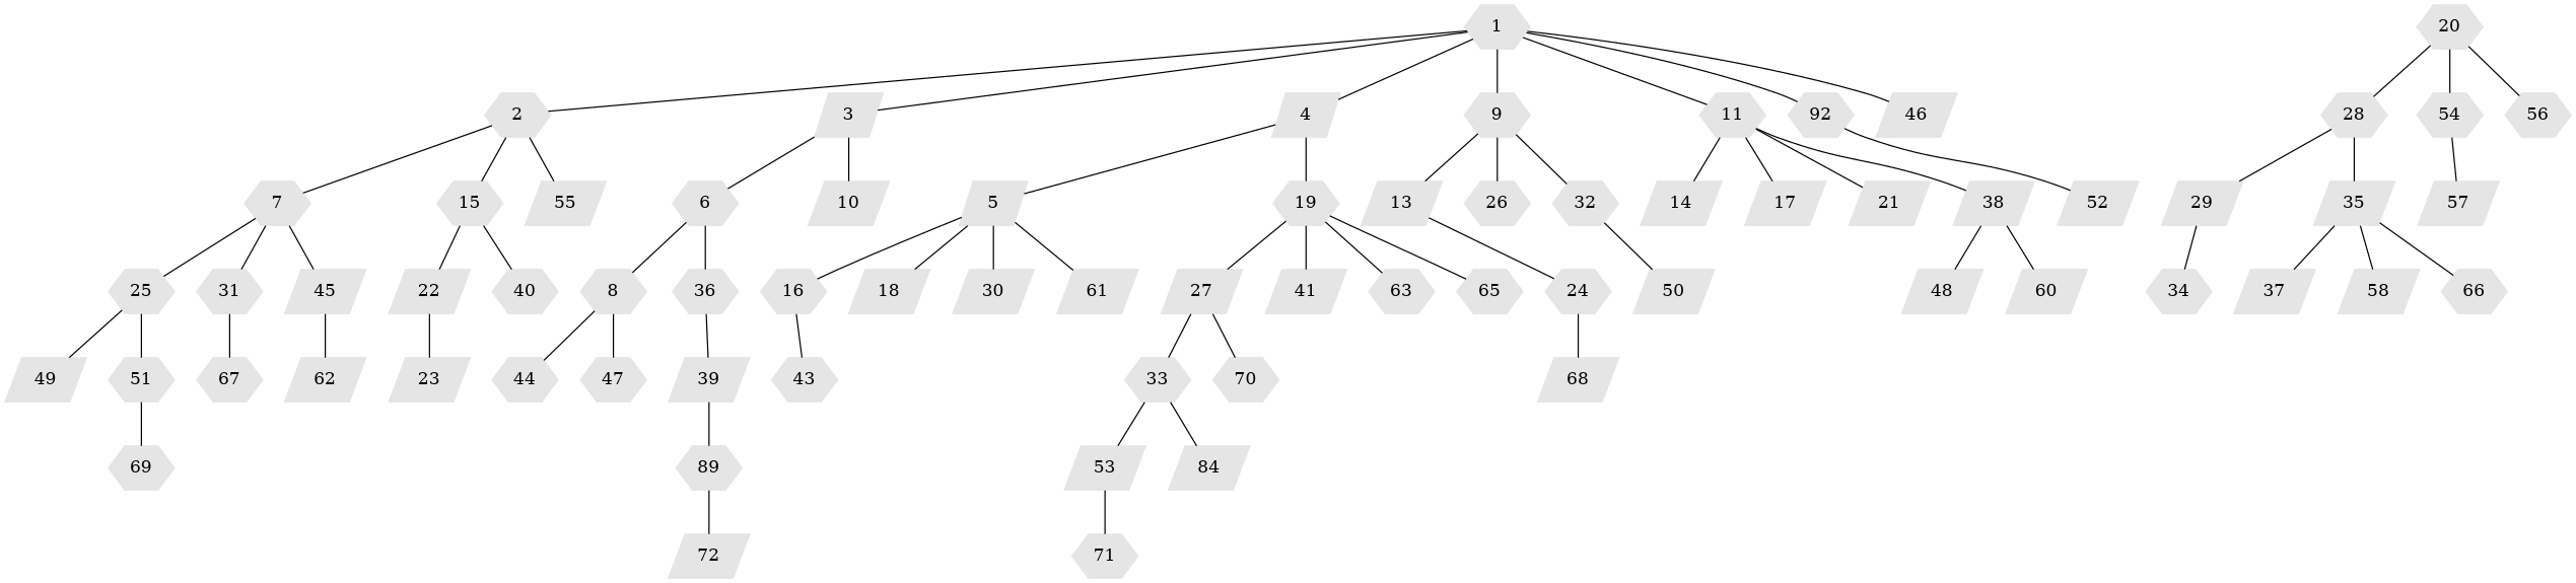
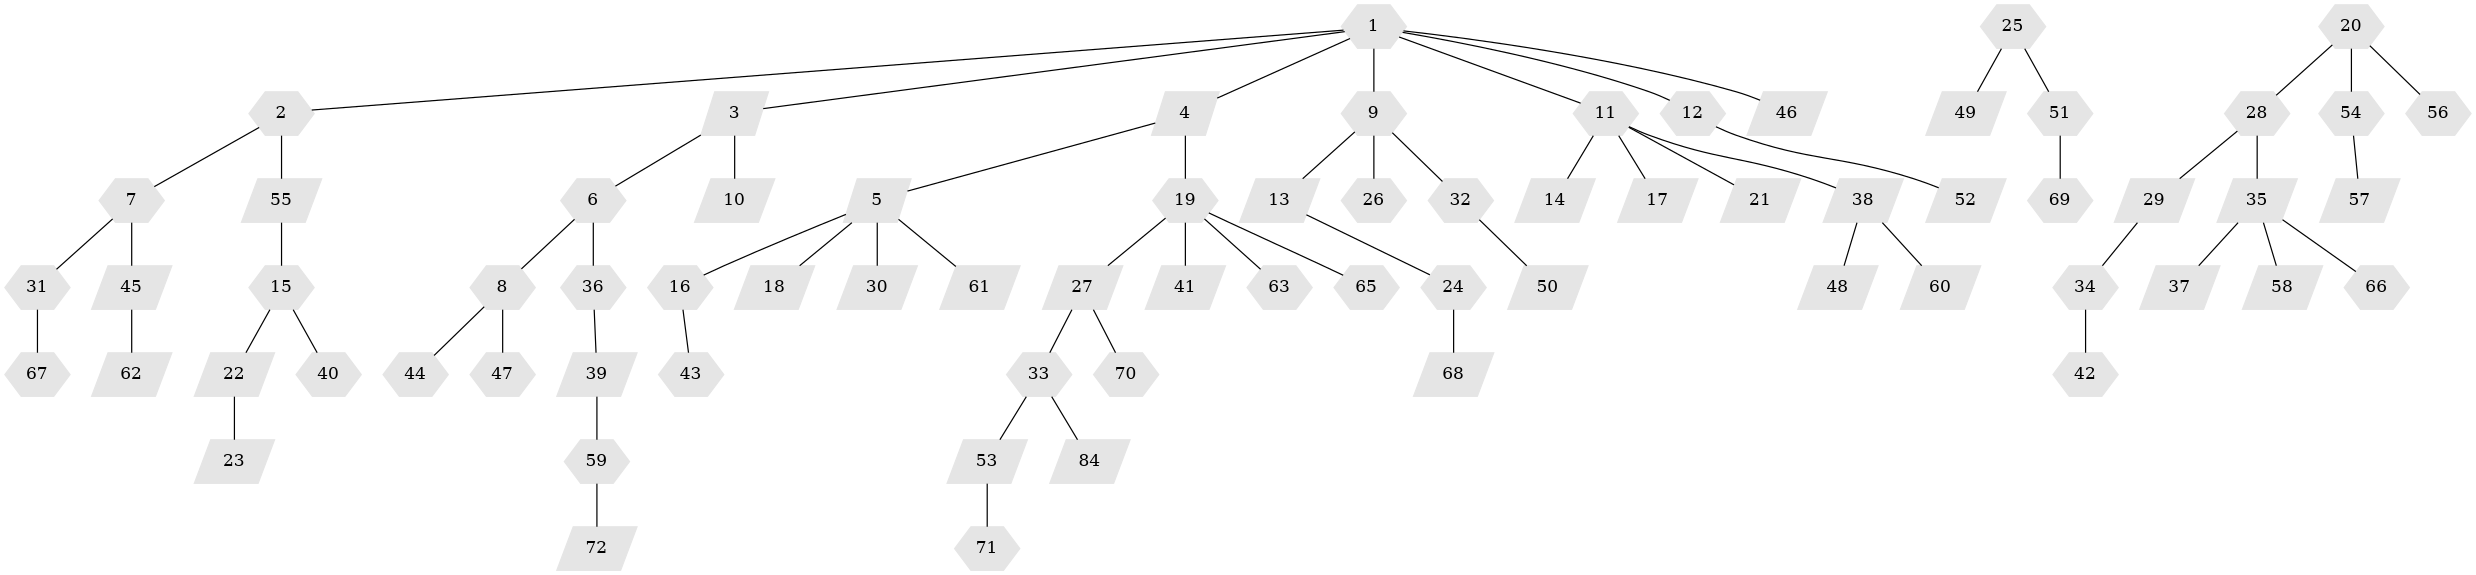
  graph {
    node [color=gray90 shape=hexagon style=filled]
    1
    2
    3 [shape=parallelogram]
    4 [shape=parallelogram]
    9
    11
-   12 [label=92]
+   12
    46 [shape=parallelogram]
    7
    15
    55 [shape=parallelogram]
    6
    10 [shape=parallelogram]
    5 [shape=parallelogram]
    19
    13 [shape=parallelogram]
    26
    32
    14 [shape=parallelogram]
    17 [shape=parallelogram]
    21 [shape=parallelogram]
    38 [shape=parallelogram]
    52 [shape=parallelogram]
    25
    31
    45 [shape=parallelogram]
    22 [shape=parallelogram]
    40
    8
    36
    16
    18 [shape=parallelogram]
    30 [shape=parallelogram]
    61 [shape=parallelogram]
    27 [shape=parallelogram]
    41 [shape=parallelogram]
    63
    65
    43
    44
    47
    39 [shape=parallelogram]
    49 [shape=parallelogram]
    51
    67
    62 [shape=parallelogram]
    24
    20
    28
    54
    56
    50 [shape=parallelogram]
    48 [shape=parallelogram]
    60 [shape=parallelogram]
    68 [shape=parallelogram]
    23 [shape=parallelogram]
    33
    70
    29 [shape=parallelogram]
    35 [shape=parallelogram]
    57 [shape=parallelogram]
    69
    53 [shape=parallelogram]
    n64 [label=84 shape=parallelogram]
    34
    37 [shape=parallelogram]
    58 [shape=parallelogram]
    66
+   42
    71
-   59 [label=89]
+   59
    72 [shape=parallelogram]
    1 -- 2
    1 -- 3
    1 -- 4
    1 -- 9
    1 -- 11
    1 -- 12
    1 -- 46
    2 -- 7
-   2 -- 15
+   55 -- 15
    2 -- 55
    3 -- 6
    3 -- 10
    4 -- 5
    4 -- 19
    9 -- 13
    9 -- 26
    9 -- 32
    11 -- 14
    11 -- 17
    11 -- 21
    11 -- 38
    12 -- 52
-   7 -- 25
    7 -- 31
    7 -- 45
    15 -- 22
    15 -- 40
    6 -- 8
    6 -- 36
    5 -- 16
    5 -- 18
    5 -- 30
    5 -- 61
    19 -- 27
    19 -- 41
    19 -- 63
    19 -- 65
    13 -- 24
    32 -- 50
    38 -- 48
    38 -- 60
    25 -- 49
    25 -- 51
    31 -- 67
    45 -- 62
    22 -- 23
    8 -- 44
    8 -- 47
    36 -- 39
    16 -- 43
    27 -- 33
    27 -- 70
    39 -- 59
    51 -- 69
    24 -- 68
    20 -- 28
    20 -- 54
    20 -- 56
    28 -- 29
    28 -- 35
    54 -- 57
    33 -- 53
    33 -- n64
    29 -- 34
    35 -- 37
    35 -- 58
    35 -- 66
    53 -- 71
+   34 -- 42
    59 -- 72
  }
